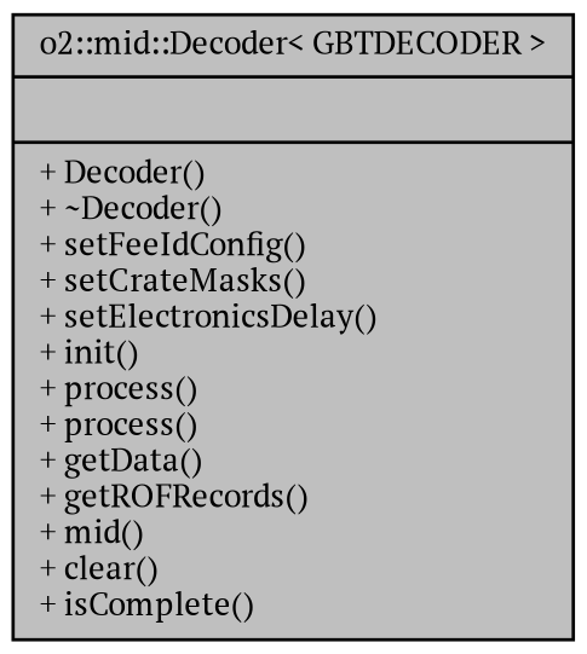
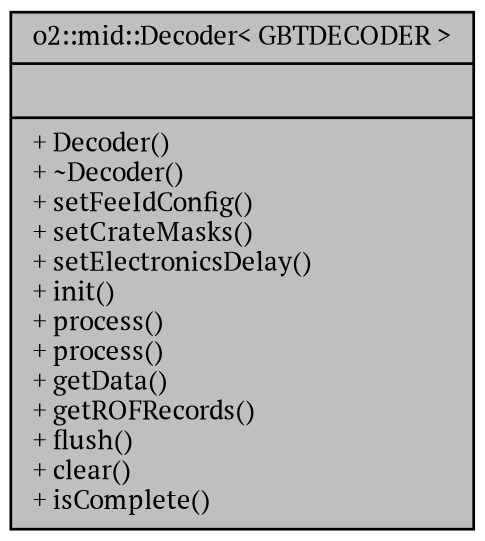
  digraph {
    fontname="PT Serif"
-   n1 [color=black fillcolor=grey75 fontcolor=black fontname="PT Serif" fontsize=10 height=0.2 label="{o2::mid::Decoder\< GBTDECODER \>\n||+ Decoder()\l+ ~Decoder()\l+ setFeeIdConfig()\l+ setCrateMasks()\l+ setElectronicsDelay()\l+ init()\l+ process()\l+ process()\l+ getData()\l+ getROFRecords()\l+ mid()\l+ clear()\l+ isComplete()\l}" shape=record style=filled width=0.4]
+   n1 [color=black fillcolor=grey75 fontcolor=black fontname="PT Serif" fontsize=10 height=0.2 label="{o2::mid::Decoder\< GBTDECODER \>\n||+ Decoder()\l+ ~Decoder()\l+ setFeeIdConfig()\l+ setCrateMasks()\l+ setElectronicsDelay()\l+ init()\l+ process()\l+ process()\l+ getData()\l+ getROFRecords()\l+ flush()\l+ clear()\l+ isComplete()\l}" shape=record style=filled width=0.4]
  }
